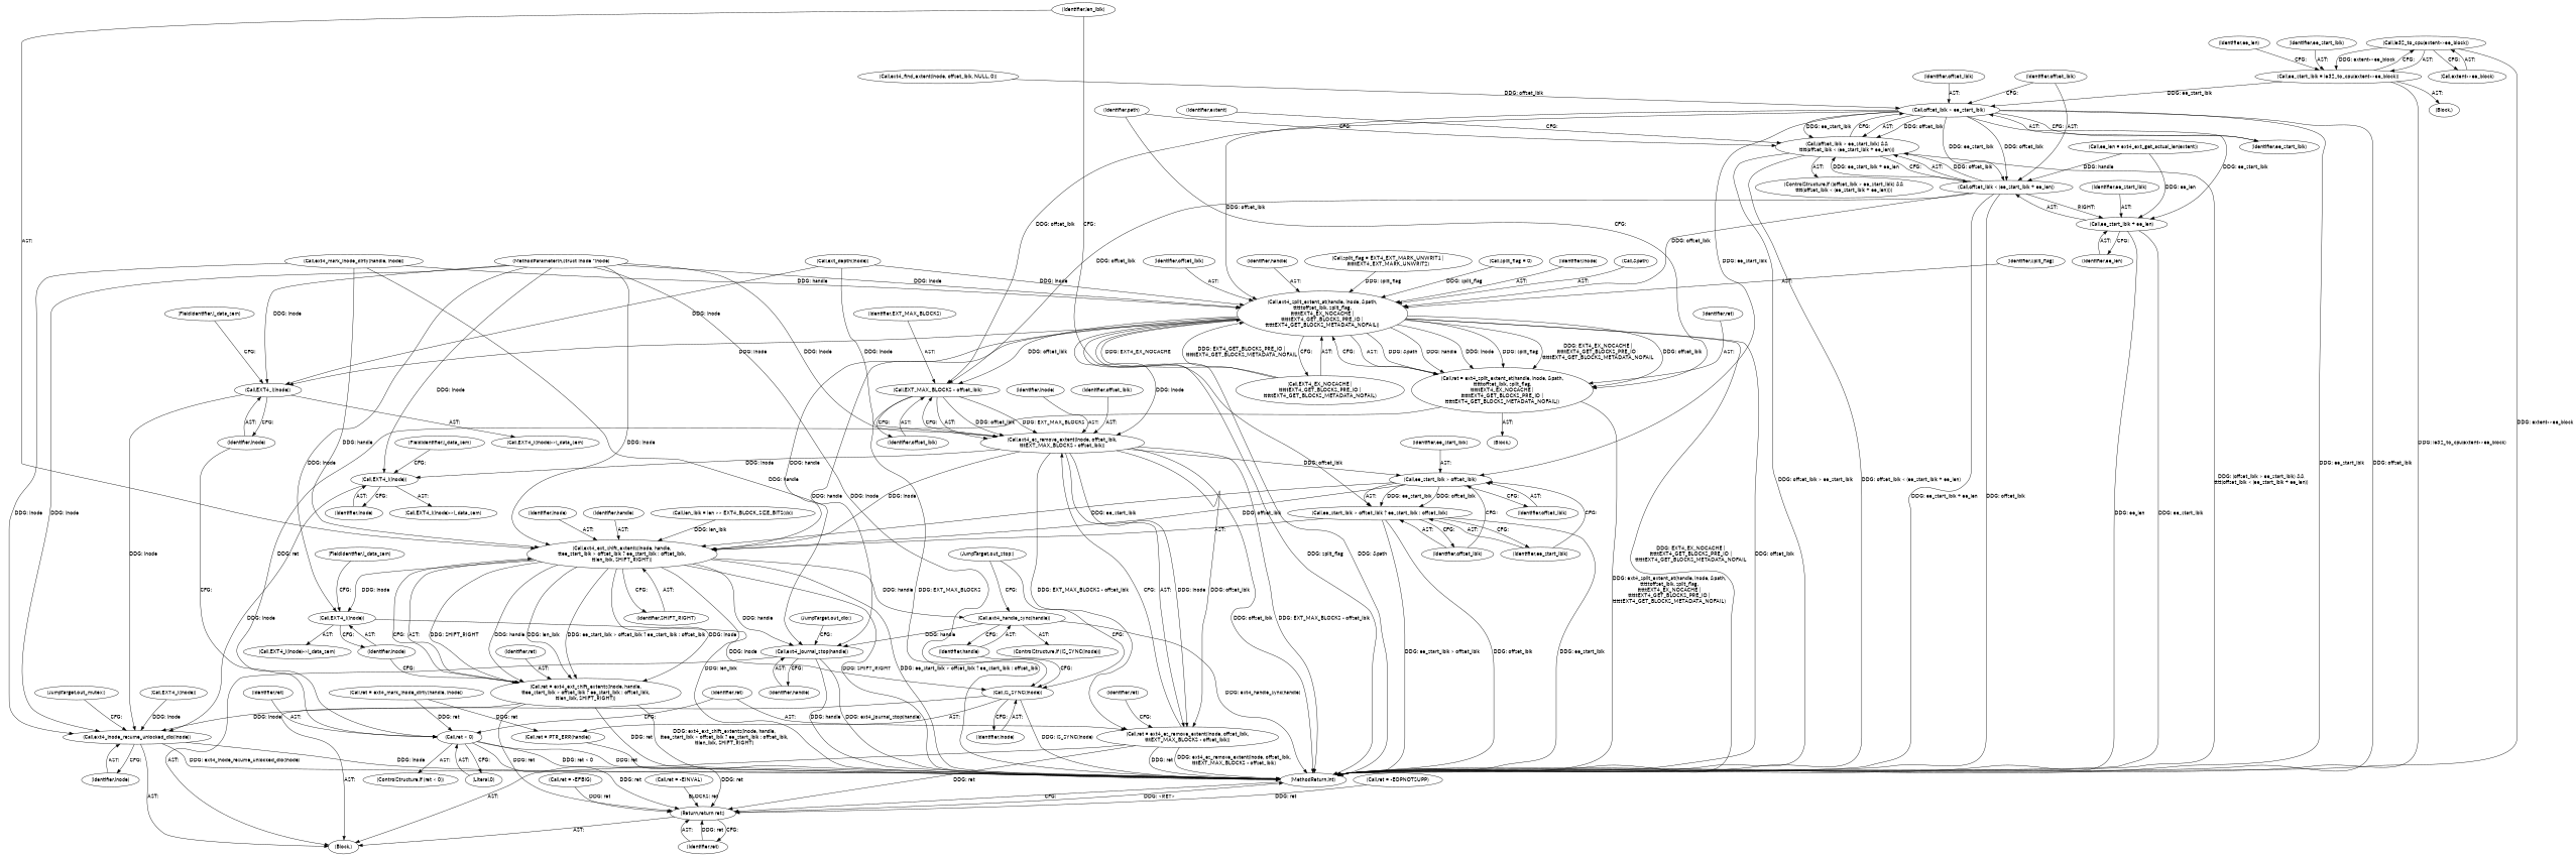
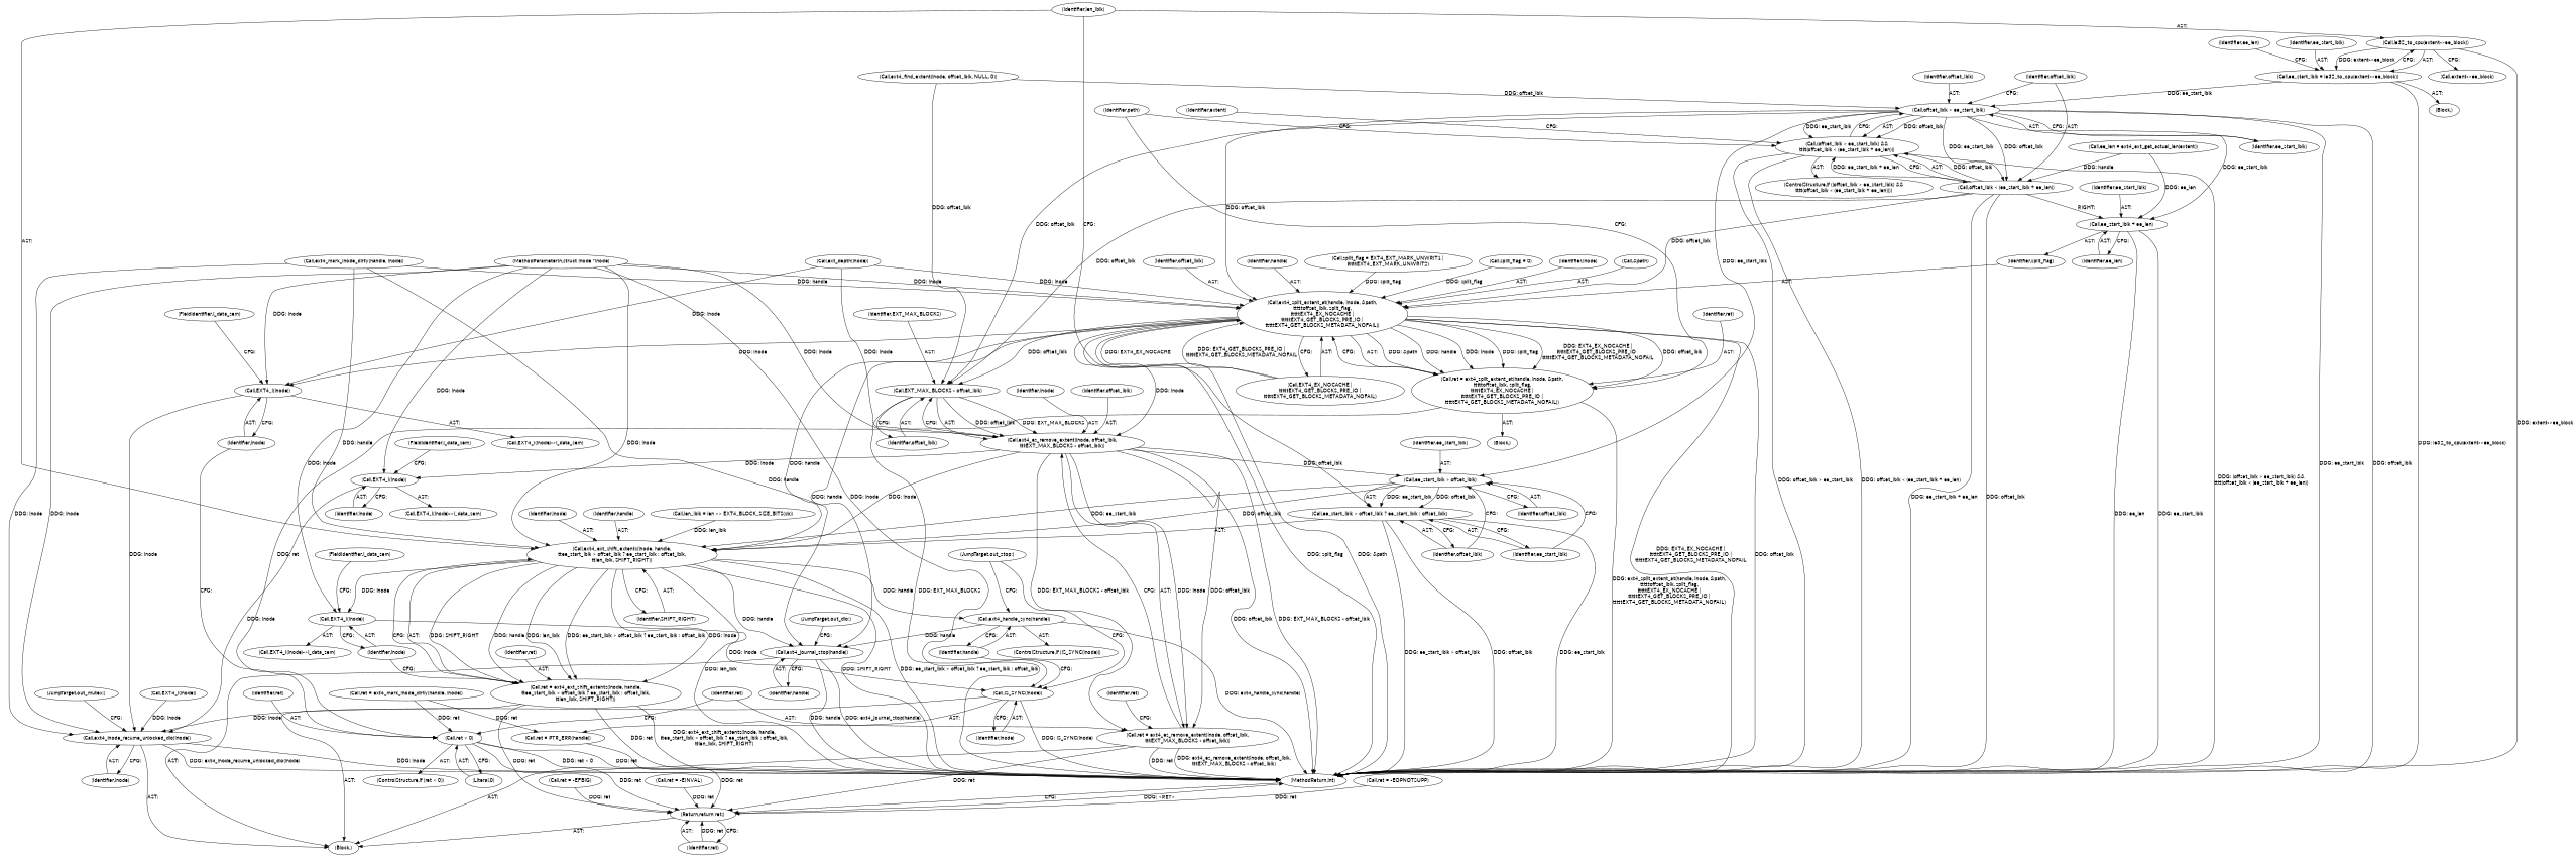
  digraph {
    fontname=Lato
    node [fontname=Lato]
    edge [fontname=Lato]
    n1 [label="(Call,le32_to_cpu(extent->ee_block))"]
    n2 [label="(Call,ee_start_lblk = le32_to_cpu(extent->ee_block))"]
    n3 [label="(MethodReturn,int)"]
    n4 [label="(Call,extent->ee_block)"]
    n5 [label="(Call,offset_lblk > ee_start_lblk)"]
    n6 [label="(Block,)"]
    n7 [label="(Return,return ret;)"]
    n8 [label="(Call,(offset_lblk > ee_start_lblk) &&\n\t\t\t\t(offset_lblk < (ee_start_lblk + ee_len)))"]
    n9 [label="(Call,offset_lblk < (ee_start_lblk + ee_len))"]
    n10 [label="(Call,ext4_split_extent_at(handle, inode, &path,\n\t\t\t\t\toffset_lblk, split_flag,\n\t\t\t\t\tEXT4_EX_NOCACHE |\n\t\t\t\t\tEXT4_GET_BLOCKS_PRE_IO |\n\t\t\t\t\tEXT4_GET_BLOCKS_METADATA_NOFAIL))"]
    n11 [label="(Call,ee_start_lblk > offset_lblk)"]
    n12 [label="(Call,EXT_MAX_BLOCKS - offset_lblk)"]
    n13 [label="(Call,ee_start_lblk + ee_len)"]
    n14 [label="(Identifier,ee_start_lblk)"]
    n15 [label="(ControlStructure,if ((offset_lblk > ee_start_lblk) &&\n\t\t\t\t(offset_lblk < (ee_start_lblk + ee_len))))"]
    n16 [label="(Call,ret = ext4_split_extent_at(handle, inode, &path,\n\t\t\t\t\toffset_lblk, split_flag,\n\t\t\t\t\tEXT4_EX_NOCACHE |\n\t\t\t\t\tEXT4_GET_BLOCKS_PRE_IO |\n\t\t\t\t\tEXT4_GET_BLOCKS_METADATA_NOFAIL))"]
    n17 [label="(Call,EXT4_I(inode))"]
    n18 [label="(Call,ext4_es_remove_extent(inode, offset_lblk,\n\t\t\tEXT_MAX_BLOCKS - offset_lblk))"]
    n19 [label="(Call,ext4_ext_shift_extents(inode, handle,\n\t\tee_start_lblk > offset_lblk ? ee_start_lblk : offset_lblk,\n\t\tlen_lblk, SHIFT_RIGHT))"]
    n20 [label="(Call,ext4_journal_stop(handle))"]
    n21 [label="(Call,EXT4_EX_NOCACHE |\n\t\t\t\t\tEXT4_GET_BLOCKS_PRE_IO |\n\t\t\t\t\tEXT4_GET_BLOCKS_METADATA_NOFAIL)"]
    n22 [label="(Call,ee_start_lblk > offset_lblk ? ee_start_lblk : offset_lblk)"]
    n23 [label="(Identifier,offset_lblk)"]
    n24 [label="(Identifier,offset_lblk)"]
    n25 [label="(Identifier,ee_len)"]
    n26 [label="(Call,ret < 0)"]
    n27 [label="(Block,)"]
    n28 [label="(Call,ext4_inode_resume_unlocked_dio(inode))"]
    n29 [label="(Call,EXT4_I(inode)->i_data_sem)"]
    n30 [label="(Identifier,inode)"]
    n31 [label="(Call,ret = ext4_es_remove_extent(inode, offset_lblk,\n\t\t\tEXT_MAX_BLOCKS - offset_lblk))"]
    n32 [label="(Call,EXT4_I(inode))"]
    n33 [label="(Call,ret = ext4_ext_shift_extents(inode, handle,\n\t\tee_start_lblk > offset_lblk ? ee_start_lblk : offset_lblk,\n\t\tlen_lblk, SHIFT_RIGHT))"]
    n34 [label="(Call,EXT4_I(inode))"]
    n35 [label="(Call,ext4_handle_sync(handle))"]
    n36 [label="(Identifier,SHIFT_RIGHT)"]
    n37 [label="(Block,)"]
    n38 [label="(Identifier,handle)"]
    n39 [label="(ControlStructure,if (ret < 0))"]
    n40 [label="(Literal,0)"]
    n41 [label="(Identifier,ret)"]
    n42 [label="(Identifier,inode)"]
    n43 [label="(Identifier,inode)"]
    n44 [label="(Call,EXT4_I(inode)->i_data_sem)"]
    n45 [label="(Call,IS_SYNC(inode))"]
    n46 [label="(Identifier,inode)"]
    n47 [label="(Call,EXT4_I(inode)->i_data_sem)"]
    n48 [label="(ControlStructure,if (IS_SYNC(inode)))"]
    n49 [label="(Identifier,handle)"]
    n50 [label="(Identifier,inode)"]
    n51 [label="(Call,ret = PTR_ERR(handle))"]
    n52 [label="(Identifier,ee_start_lblk)"]
    n53 [label="(Identifier,offset_lblk)"]
    n54 [label="(Call,split_flag = 0)"]
    n55 [label="(JumpTarget,out_stop:)"]
    n56 [label="(Call,ret = ext4_mark_inode_dirty(handle, inode))"]
    n57 [label="(Identifier,EXT_MAX_BLOCKS)"]
    n58 [label="(Identifier,path)"]
    n59 [label="(Identifier,inode)"]
    n60 [label="(Call,&path)"]
    n61 [label="(FieldIdentifier,i_data_sem)"]
    n62 [label="(Call,EXT4_I(inode))"]
    n63 [label="(Identifier,ee_len)"]
    n64 [label="(Call,ext4_mark_inode_dirty(handle, inode))"]
    n65 [label="(Identifier,ret)"]
    n66 [label="(Identifier,ee_start_lblk)"]
    n67 [label="(Identifier,offset_lblk)"]
    n68 [label="(Call,ext_depth(inode))"]
    n69 [label="(Identifier,ret)"]
    n70 [label="(Identifier,split_flag)"]
    n71 [label="(Identifier,offset_lblk)"]
    n72 [label="(Identifier,handle)"]
    n73 [label="(Identifier,ret)"]
    n74 [label="(Identifier,ee_start_lblk)"]
    n75 [label="(Call,ret = -EINVAL)"]
    n76 [label="(Call,ret = -EOPNOTSUPP)"]
    n77 [label="(FieldIdentifier,i_data_sem)"]
    n78 [label="(Call,len_lblk = len >> EXT4_BLOCK_SIZE_BITS(sb))"]
    n79 [label="(Call,ext4_find_extent(inode, offset_lblk, NULL, 0))"]
    n80 [label="(Identifier,len_lblk)"]
    n81 [label="(Identifier,ret)"]
    n82 [label="(Identifier,inode)"]
    n83 [label="(Identifier,ret)"]
    n84 [label="(MethodParameterIn,struct inode *inode)"]
    n85 [label="(Call,split_flag = EXT4_EXT_MARK_UNWRIT1 |\n\t\t\t\t\tEXT4_EXT_MARK_UNWRIT2)"]
    n86 [label="(Identifier,offset_lblk)"]
    n87 [label="(Call,ee_len = ext4_ext_get_actual_len(extent))"]
    n88 [label="(Identifier,offset_lblk)"]
    n89 [label="(FieldIdentifier,i_data_sem)"]
    n90 [label="(Identifier,extent)"]
    n91 [label="(JumpTarget,out_dio:)"]
    n92 [label="(Call,ret = -EFBIG)"]
    n93 [label="(Identifier,handle)"]
    n94 [label="(Identifier,ee_start_lblk)"]
    n95 [label="(JumpTarget,out_mutex:)"]
    n96 [label="(Identifier,inode)"]
    n1 -> n2 [label="AST: "]
    n1 -> n2 [label="DDG: extent->ee_block"]
    n1 -> n3 [label="DDG: extent->ee_block"]
    n1 -> n4 [label="CFG: "]
    n2 -> n1 [label="CFG: "]
    n2 -> n3 [label="DDG: le32_to_cpu(extent->ee_block)"]
    n2 -> n5 [label="DDG: ee_start_lblk"]
    n2 -> n6 [label="AST: "]
    n3 -> n7 [label="CFG: "]
-   n4 -> n1 [label="AST: "]
+   n80 -> n1 [label="AST: "]
    n5 -> n3 [label="DDG: ee_start_lblk"]
    n5 -> n3 [label="DDG: offset_lblk"]
    n5 -> n8 [label="AST: "]
    n5 -> n8 [label="DDG: offset_lblk"]
    n5 -> n8 [label="DDG: ee_start_lblk"]
    n5 -> n9 [label="DDG: offset_lblk"]
    n5 -> n9 [label="DDG: ee_start_lblk"]
    n5 -> n10 [label="DDG: offset_lblk"]
    n5 -> n11 [label="DDG: ee_start_lblk"]
    n5 -> n12 [label="DDG: offset_lblk"]
    n5 -> n13 [label="DDG: ee_start_lblk"]
    n5 -> n14 [label="CFG: "]
    n7 -> n3 [label="DDG: <RET>"]
    n7 -> n37 [label="AST: "]
    n7 -> n41 [label="CFG: "]
    n8 -> n3 [label="DDG: (offset_lblk > ee_start_lblk) &&\n\t\t\t\t(offset_lblk < (ee_start_lblk + ee_len))"]
    n8 -> n3 [label="DDG: offset_lblk > ee_start_lblk"]
    n8 -> n3 [label="DDG: offset_lblk < (ee_start_lblk + ee_len)"]
    n8 -> n5 [label="CFG: "]
    n8 -> n9 [label="CFG: "]
    n8 -> n15 [label="AST: "]
    n9 -> n3 [label="DDG: ee_start_lblk + ee_len"]
    n9 -> n3 [label="DDG: offset_lblk"]
    n9 -> n8 [label="AST: "]
    n9 -> n8 [label="DDG: offset_lblk"]
    n9 -> n8 [label="DDG: ee_start_lblk + ee_len"]
    n9 -> n10 [label="DDG: offset_lblk"]
    n9 -> n12 [label="DDG: offset_lblk"]
    n9 -> n13 [label="RIGHT: "]
    n10 -> n3 [label="DDG: EXT4_EX_NOCACHE |\n\t\t\t\t\tEXT4_GET_BLOCKS_PRE_IO |\n\t\t\t\t\tEXT4_GET_BLOCKS_METADATA_NOFAIL"]
    n10 -> n3 [label="DDG: offset_lblk"]
    n10 -> n3 [label="DDG: split_flag"]
    n10 -> n3 [label="DDG: &path"]
    n10 -> n12 [label="DDG: offset_lblk"]
    n10 -> n16 [label="AST: "]
    n10 -> n16 [label="DDG: &path"]
    n10 -> n16 [label="DDG: handle"]
    n10 -> n16 [label="DDG: inode"]
    n10 -> n16 [label="DDG: split_flag"]
    n10 -> n16 [label="DDG: EXT4_EX_NOCACHE |\n\t\t\t\t\tEXT4_GET_BLOCKS_PRE_IO |\n\t\t\t\t\tEXT4_GET_BLOCKS_METADATA_NOFAIL"]
    n10 -> n16 [label="DDG: offset_lblk"]
    n10 -> n17 [label="DDG: inode"]
    n10 -> n18 [label="DDG: inode"]
    n10 -> n19 [label="DDG: handle"]
    n10 -> n20 [label="DDG: handle"]
    n10 -> n21 [label="CFG: "]
    n11 -> n19 [label="DDG: ee_start_lblk"]
    n11 -> n19 [label="DDG: offset_lblk"]
    n11 -> n22 [label="AST: "]
    n11 -> n22 [label="DDG: ee_start_lblk"]
    n11 -> n22 [label="DDG: offset_lblk"]
    n11 -> n23 [label="CFG: "]
    n12 -> n3 [label="DDG: EXT_MAX_BLOCKS"]
    n12 -> n18 [label="AST: "]
    n12 -> n18 [label="DDG: offset_lblk"]
    n12 -> n18 [label="DDG: EXT_MAX_BLOCKS"]
    n12 -> n24 [label="CFG: "]
    n13 -> n3 [label="DDG: ee_start_lblk"]
    n13 -> n3 [label="DDG: ee_len"]
-   n13 -> n9 [label="AST: "]
+   n13 -> n70 [label="AST: "]
    n13 -> n25 [label="CFG: "]
    n14 -> n5 [label="AST: "]
    n16 -> n3 [label="DDG: ext4_split_extent_at(handle, inode, &path,\n\t\t\t\t\toffset_lblk, split_flag,\n\t\t\t\t\tEXT4_EX_NOCACHE |\n\t\t\t\t\tEXT4_GET_BLOCKS_PRE_IO |\n\t\t\t\t\tEXT4_GET_BLOCKS_METADATA_NOFAIL)"]
    n16 -> n10 [label="CFG: "]
    n16 -> n26 [label="DDG: ret"]
    n16 -> n27 [label="AST: "]
    n17 -> n28 [label="DDG: inode"]
    n17 -> n29 [label="AST: "]
    n17 -> n30 [label="CFG: "]
    n18 -> n3 [label="DDG: EXT_MAX_BLOCKS - offset_lblk"]
    n18 -> n3 [label="DDG: offset_lblk"]
    n18 -> n11 [label="DDG: offset_lblk"]
    n18 -> n12 [label="CFG: "]
    n18 -> n19 [label="DDG: inode"]
    n18 -> n31 [label="AST: "]
    n18 -> n31 [label="DDG: inode"]
    n18 -> n31 [label="DDG: offset_lblk"]
    n18 -> n31 [label="DDG: EXT_MAX_BLOCKS - offset_lblk"]
    n18 -> n32 [label="DDG: inode"]
    n19 -> n3 [label="DDG: SHIFT_RIGHT"]
    n19 -> n3 [label="DDG: ee_start_lblk > offset_lblk ? ee_start_lblk : offset_lblk"]
    n19 -> n3 [label="DDG: len_lblk"]
    n19 -> n20 [label="DDG: handle"]
    n19 -> n33 [label="AST: "]
    n19 -> n33 [label="DDG: SHIFT_RIGHT"]
    n19 -> n33 [label="DDG: inode"]
    n19 -> n33 [label="DDG: len_lblk"]
    n19 -> n33 [label="DDG: ee_start_lblk > offset_lblk ? ee_start_lblk : offset_lblk"]
    n19 -> n33 [label="DDG: handle"]
    n19 -> n34 [label="DDG: inode"]
    n19 -> n35 [label="DDG: handle"]
    n19 -> n36 [label="CFG: "]
    n20 -> n3 [label="DDG: ext4_journal_stop(handle)"]
    n20 -> n3 [label="DDG: handle"]
    n20 -> n37 [label="AST: "]
    n20 -> n38 [label="CFG: "]
    n21 -> n10 [label="AST: "]
    n21 -> n10 [label="DDG: EXT4_EX_NOCACHE"]
    n21 -> n10 [label="DDG: EXT4_GET_BLOCKS_PRE_IO |\n\t\t\t\t\tEXT4_GET_BLOCKS_METADATA_NOFAIL"]
    n22 -> n3 [label="DDG: ee_start_lblk"]
    n22 -> n3 [label="DDG: ee_start_lblk > offset_lblk"]
    n22 -> n3 [label="DDG: offset_lblk"]
    n22 -> n19 [label="AST: "]
    n22 -> n52 [label="CFG: "]
    n22 -> n53 [label="CFG: "]
    n23 -> n11 [label="AST: "]
    n24 -> n12 [label="AST: "]
    n25 -> n13 [label="AST: "]
    n26 -> n3 [label="DDG: ret < 0"]
    n26 -> n3 [label="DDG: ret"]
    n26 -> n7 [label="DDG: ret"]
    n26 -> n39 [label="AST: "]
    n26 -> n40 [label="CFG: "]
    n28 -> n3 [label="DDG: inode"]
    n28 -> n3 [label="DDG: ext4_inode_resume_unlocked_dio(inode)"]
    n28 -> n37 [label="AST: "]
    n28 -> n42 [label="CFG: "]
    n30 -> n17 [label="AST: "]
    n30 -> n26 [label="CFG: "]
    n31 -> n3 [label="DDG: ext4_es_remove_extent(inode, offset_lblk,\n\t\t\tEXT_MAX_BLOCKS - offset_lblk)"]
    n31 -> n3 [label="DDG: ret"]
    n31 -> n7 [label="DDG: ret"]
    n31 -> n18 [label="CFG: "]
    n31 -> n37 [label="AST: "]
    n32 -> n28 [label="DDG: inode"]
    n32 -> n43 [label="CFG: "]
    n32 -> n44 [label="AST: "]
    n33 -> n3 [label="DDG: ext4_ext_shift_extents(inode, handle,\n\t\tee_start_lblk > offset_lblk ? ee_start_lblk : offset_lblk,\n\t\tlen_lblk, SHIFT_RIGHT)"]
    n33 -> n3 [label="DDG: ret"]
    n33 -> n7 [label="DDG: ret"]
    n33 -> n19 [label="CFG: "]
    n33 -> n37 [label="AST: "]
    n34 -> n45 [label="DDG: inode"]
    n34 -> n46 [label="CFG: "]
    n34 -> n47 [label="AST: "]
    n35 -> n3 [label="DDG: ext4_handle_sync(handle)"]
    n35 -> n20 [label="DDG: handle"]
    n35 -> n48 [label="AST: "]
    n35 -> n49 [label="CFG: "]
    n36 -> n19 [label="AST: "]
    n38 -> n20 [label="AST: "]
    n40 -> n26 [label="AST: "]
    n41 -> n7 [label="AST: "]
    n41 -> n7 [label="DDG: ret"]
    n42 -> n28 [label="AST: "]
    n43 -> n32 [label="AST: "]
    n45 -> n3 [label="DDG: IS_SYNC(inode)"]
    n45 -> n28 [label="DDG: inode"]
    n45 -> n50 [label="CFG: "]
    n45 -> n51 [label="AST: "]
    n46 -> n33 [label="CFG: "]
    n46 -> n34 [label="AST: "]
    n49 -> n35 [label="AST: "]
    n49 -> n45 [label="CFG: "]
    n50 -> n45 [label="AST: "]
    n51 -> n7 [label="DDG: ret"]
    n52 -> n11 [label="CFG: "]
    n52 -> n22 [label="AST: "]
    n53 -> n11 [label="CFG: "]
    n53 -> n22 [label="AST: "]
    n54 -> n10 [label="DDG: split_flag"]
    n55 -> n35 [label="CFG: "]
    n55 -> n45 [label="CFG: "]
    n56 -> n26 [label="DDG: ret"]
    n56 -> n51 [label="DDG: ret"]
    n57 -> n12 [label="AST: "]
    n58 -> n8 [label="CFG: "]
    n58 -> n16 [label="CFG: "]
    n59 -> n10 [label="AST: "]
    n60 -> n10 [label="AST: "]
    n61 -> n34 [label="CFG: "]
    n62 -> n28 [label="DDG: inode"]
    n63 -> n2 [label="CFG: "]
    n64 -> n10 [label="DDG: handle"]
    n64 -> n19 [label="DDG: handle"]
    n64 -> n20 [label="DDG: handle"]
    n64 -> n28 [label="DDG: inode"]
    n65 -> n26 [label="CFG: "]
    n65 -> n31 [label="AST: "]
    n66 -> n2 [label="AST: "]
    n67 -> n10 [label="AST: "]
    n68 -> n10 [label="DDG: inode"]
    n68 -> n17 [label="DDG: inode"]
    n68 -> n18 [label="DDG: inode"]
    n69 -> n26 [label="AST: "]
    n70 -> n10 [label="AST: "]
    n71 -> n5 [label="CFG: "]
    n71 -> n9 [label="AST: "]
    n72 -> n10 [label="AST: "]
    n73 -> n16 [label="AST: "]
    n74 -> n11 [label="AST: "]
-   n75 -> n7 [label="BLOCKS: ret"]
+   n75 -> n7 [label="DDG: ret"]
    n76 -> n7 [label="DDG: ret"]
    n77 -> n17 [label="CFG: "]
    n78 -> n19 [label="DDG: len_lblk"]
    n79 -> n5 [label="DDG: offset_lblk"]
+   n79 -> n12 [label="DDG: offset_lblk"]
    n80 -> n19 [label="AST: "]
    n80 -> n22 [label="CFG: "]
    n81 -> n31 [label="CFG: "]
    n82 -> n19 [label="AST: "]
    n83 -> n33 [label="AST: "]
    n84 -> n10 [label="DDG: inode"]
    n84 -> n17 [label="DDG: inode"]
    n84 -> n18 [label="DDG: inode"]
    n84 -> n19 [label="DDG: inode"]
    n84 -> n28 [label="DDG: inode"]
    n84 -> n32 [label="DDG: inode"]
    n84 -> n34 [label="DDG: inode"]
    n84 -> n45 [label="DDG: inode"]
    n85 -> n10 [label="DDG: split_flag"]
    n86 -> n5 [label="AST: "]
    n87 -> n9 [label="DDG: handle"]
    n87 -> n13 [label="DDG: ee_len"]
    n88 -> n18 [label="AST: "]
    n89 -> n32 [label="CFG: "]
    n90 -> n8 [label="CFG: "]
    n91 -> n20 [label="CFG: "]
    n92 -> n7 [label="DDG: ret"]
    n93 -> n19 [label="AST: "]
    n94 -> n13 [label="AST: "]
    n95 -> n28 [label="CFG: "]
    n96 -> n18 [label="AST: "]
  }
